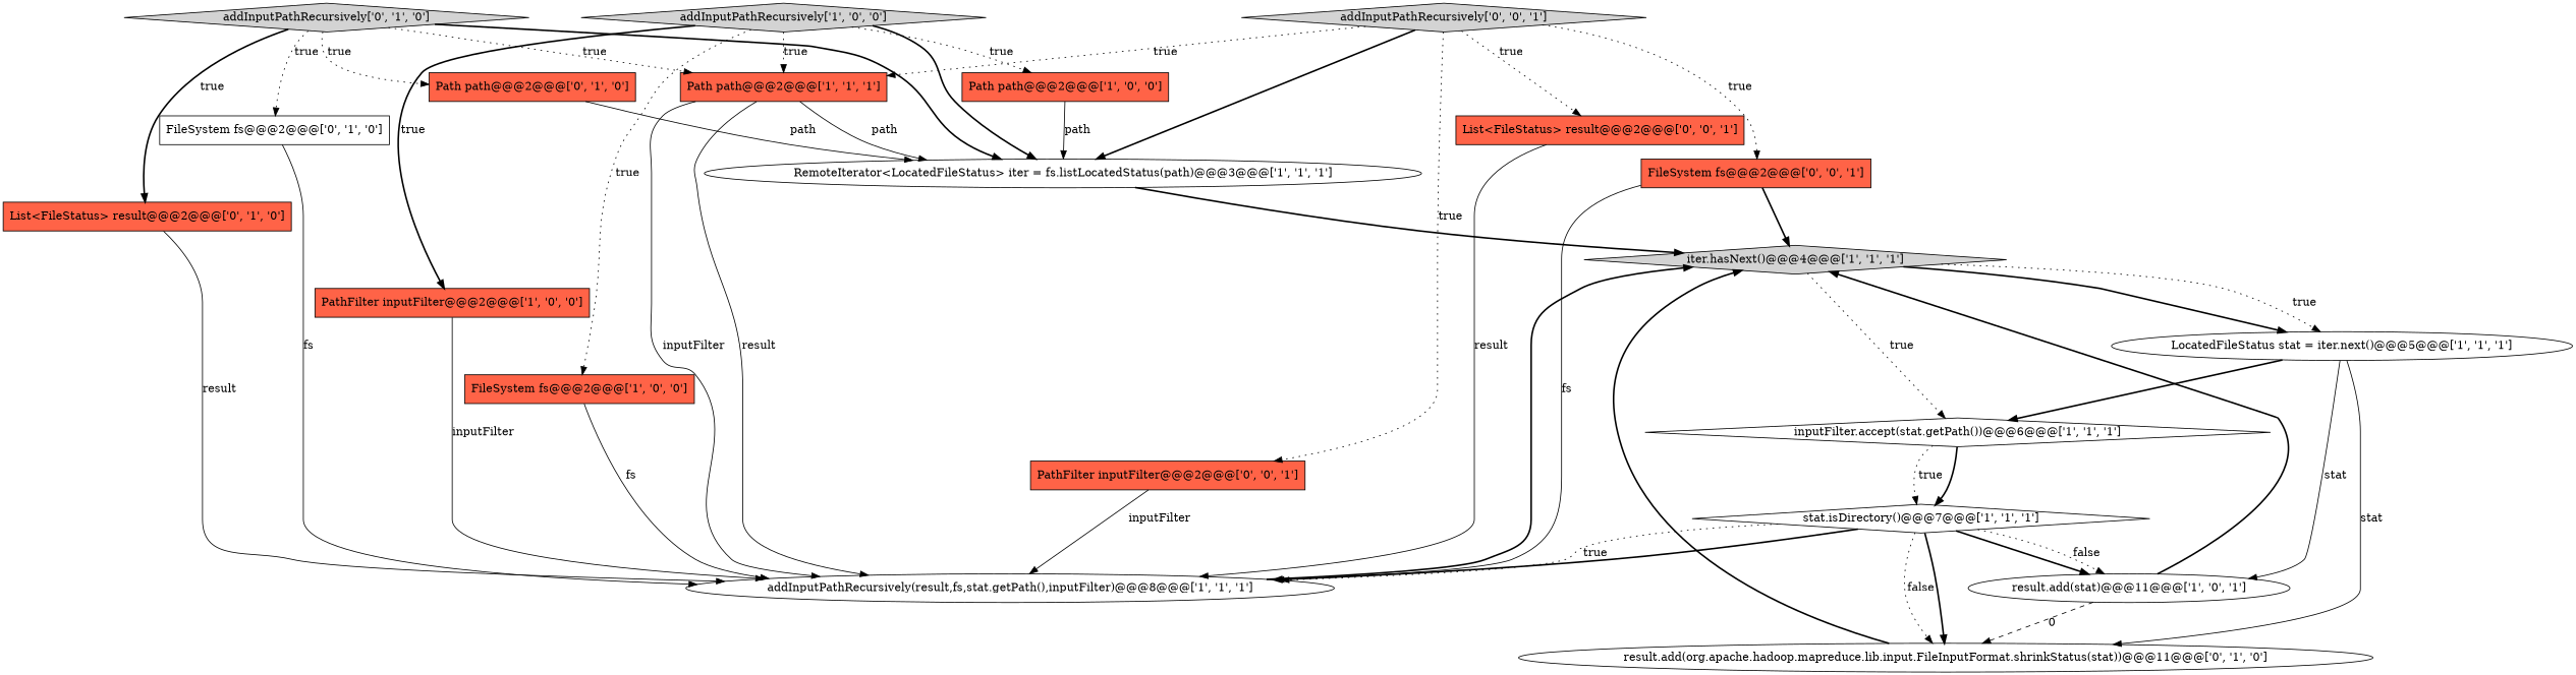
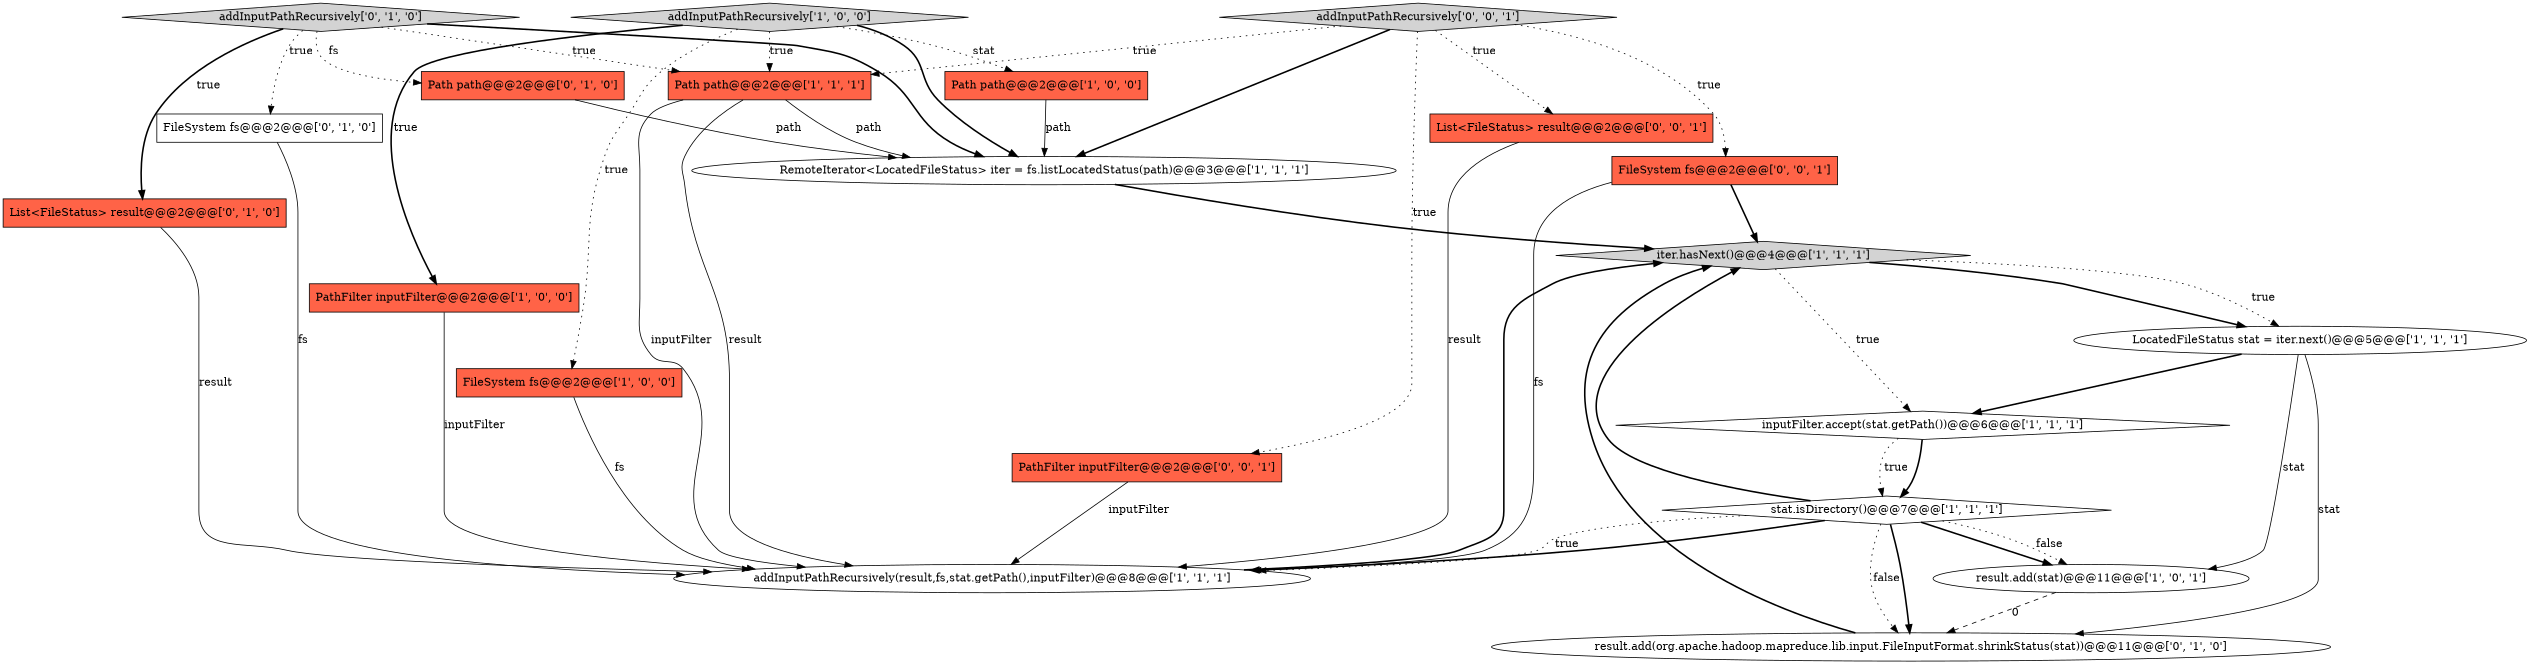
  digraph {
    node [fillcolor=tomato shape=box style=filled]
    edge [style=bold]
    n1 [label="Path path@@@2@@@['1', '1', '1']"]
    n2 [fillcolor=white label="RemoteIterator<LocatedFileStatus> iter = fs.listLocatedStatus(path)@@@3@@@['1', '1', '1']" shape=ellipse]
    n3 [fillcolor=white label="addInputPathRecursively(result,fs,stat.getPath(),inputFilter)@@@8@@@['1', '1', '1']" shape=ellipse]
    n4 [fillcolor=lightgray label="iter.hasNext()@@@4@@@['1', '1', '1']" shape=diamond]
    n5 [fillcolor=white label="result.add(org.apache.hadoop.mapreduce.lib.input.FileInputFormat.shrinkStatus(stat))@@@11@@@['0', '1', '0']" shape=ellipse]
    n6 [fillcolor=white label="inputFilter.accept(stat.getPath())@@@6@@@['1', '1', '1']" shape=diamond]
    n7 [fillcolor=white label="LocatedFileStatus stat = iter.next()@@@5@@@['1', '1', '1']" shape=ellipse]
    n8 [fillcolor=lightgray label="addInputPathRecursively['0', '1', '0']" shape=diamond]
    n9 [label="Path path@@@2@@@['0', '1', '0']"]
    n10 [fillcolor=white label="FileSystem fs@@@2@@@['0', '1', '0']"]
    n11 [label="List<FileStatus> result@@@2@@@['0', '1', '0']"]
    n12 [label="Path path@@@2@@@['1', '0', '0']"]
    n13 [fillcolor=lightgray label="addInputPathRecursively['1', '0', '0']" shape=diamond]
    n14 [label="PathFilter inputFilter@@@2@@@['1', '0', '0']"]
    n15 [label="FileSystem fs@@@2@@@['1', '0', '0']"]
    n16 [label="PathFilter inputFilter@@@2@@@['0', '0', '1']"]
    n17 [fillcolor=lightgray label="addInputPathRecursively['0', '0', '1']" shape=diamond]
    n18 [label="FileSystem fs@@@2@@@['0', '0', '1']"]
    n19 [label="List<FileStatus> result@@@2@@@['0', '0', '1']"]
    n20 [fillcolor=white label="stat.isDirectory()@@@7@@@['1', '1', '1']" shape=diamond]
    n21 [fillcolor=white label="result.add(stat)@@@11@@@['1', '0', '1']" shape=ellipse]
    n1 -> n2 [label=path style=solid]
    n1 -> n3 [label=inputFilter style=solid]
    n1 -> n3 [label=result style=solid]
    n2 -> n4
    n3 -> n4
    n4 -> n6 [label=true style=dotted]
    n4 -> n7 [label=true style=dotted]
    n4 -> n7
    n5 -> n4
    n6 -> n20
    n6 -> n20 [label=true style=dotted]
    n7 -> n5 [label=stat style=solid]
    n7 -> n6
    n7 -> n21 [label=stat style=solid]
    n8 -> n1 [label=true style=dotted]
    n8 -> n2
-   n8 -> n9 [label=true style=dotted]
+   n8 -> n9 [label=fs style=dotted]
    n8 -> n10 [label=true style=dotted]
    n8 -> n11 [label=true]
    n9 -> n2 [label=path style=solid]
    n10 -> n3 [label=fs style=solid]
    n11 -> n3 [label=result style=solid]
    n12 -> n2 [label=path style=solid]
    n13 -> n1 [label=true style=dotted]
    n13 -> n2
-   n13 -> n12 [label=true style=dotted]
+   n13 -> n12 [label=stat style=dotted]
    n13 -> n14 [label=true]
    n13 -> n15 [label=true style=dotted]
    n14 -> n3 [label=inputFilter style=solid]
    n15 -> n3 [label=fs style=solid]
    n16 -> n3 [label=inputFilter style=solid]
    n17 -> n1 [label=true style=dotted]
    n17 -> n2
    n17 -> n16 [label=true style=dotted]
    n17 -> n18 [label=true style=dotted]
    n17 -> n19 [label=true style=dotted]
    n18 -> n3 [label=fs style=solid]
    n18 -> n4
    n19 -> n3 [label=result style=solid]
    n20 -> n3
    n20 -> n3 [label=true style=dotted]
    n20 -> n5 [label=false style=dotted]
    n20 -> n5
    n20 -> n21 [label=false style=dotted]
    n20 -> n21
-   n21 -> n4
+   n20 -> n4
    n21 -> n5 [label=0 style=dashed]
  }
